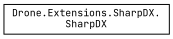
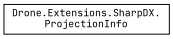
  digraph {
    rankdir=TB
    fontname="JetBrains Mono"
-   n1 [color=black fillcolor=white fontname="JetBrains Mono" fontsize=10 height=0.2 label="Drone.Extensions.SharpDX.\lSharpDX" shape=record style=filled width=0.4]
+   n1 [color=black fillcolor=white fontname="JetBrains Mono" fontsize=10 height=0.2 label="Drone.Extensions.SharpDX.\lProjectionInfo" shape=record style=filled width=0.4]
  }
